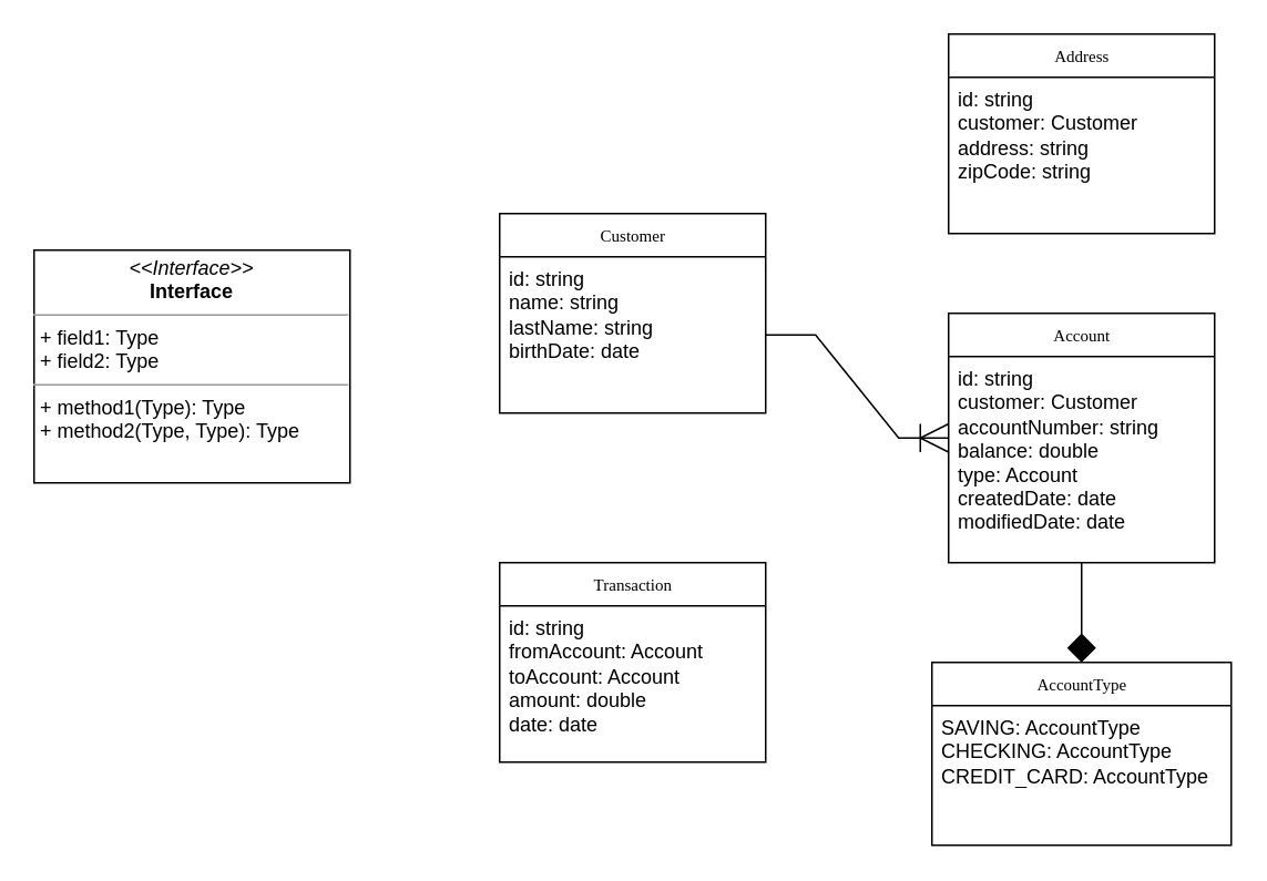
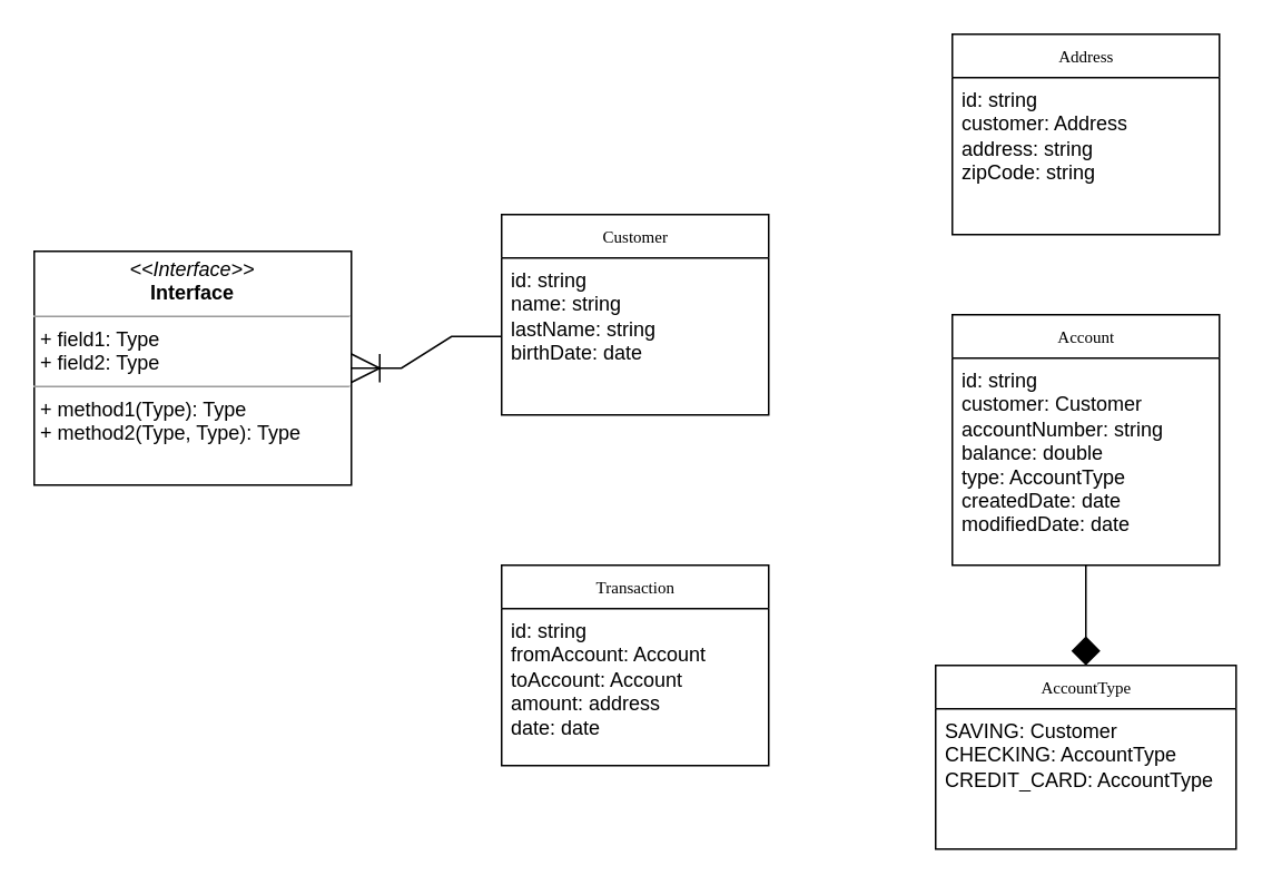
  <mxCell id="0" />
  <mxCell id="1" parent="0" />
  <mxCell id="2" value="Customer" style="swimlane;html=1;fontStyle=0;childLayout=stackLayout;horizontal=1;startSize=26;fillColor=none;horizontalStack=0;resizeParent=1;resizeLast=0;collapsible=1;marginBottom=0;swimlaneFillColor=#ffffff;rounded=0;shadow=0;comic=0;labelBackgroundColor=none;strokeWidth=1;fontFamily=Verdana;fontSize=10;align=center;" parent="1" vertex="1"><mxGeometry x="300" y="128" width="160" height="120" as="geometry"><mxRectangle x="350" y="42" width="90" height="30" as="alternateBounds" /></mxGeometry></mxCell>
  <mxCell id="3" value="&lt;div&gt;id: string&lt;/div&gt;&lt;div&gt;name: string&lt;/div&gt;&lt;div&gt;lastName: string&lt;/div&gt;&lt;div&gt;birthDate: date&lt;br&gt;&lt;/div&gt;" style="text;html=1;strokeColor=none;fillColor=none;align=left;verticalAlign=top;spacingLeft=4;spacingRight=4;whiteSpace=wrap;overflow=hidden;rotatable=0;points=[[0,0.5],[1,0.5]];portConstraint=eastwest;" parent="2" vertex="1"><mxGeometry y="26" width="160" height="94" as="geometry" /></mxCell>
  <mxCell id="4" value="&lt;p style=&quot;margin:0px;margin-top:4px;text-align:center;&quot;&gt;&lt;i&gt;&amp;lt;&amp;lt;Interface&amp;gt;&amp;gt;&lt;/i&gt;&lt;br/&gt;&lt;b&gt;Interface&lt;/b&gt;&lt;/p&gt;&lt;hr size=&quot;1&quot;/&gt;&lt;p style=&quot;margin:0px;margin-left:4px;&quot;&gt;+ field1: Type&lt;br/&gt;+ field2: Type&lt;/p&gt;&lt;hr size=&quot;1&quot;/&gt;&lt;p style=&quot;margin:0px;margin-left:4px;&quot;&gt;+ method1(Type): Type&lt;br/&gt;+ method2(Type, Type): Type&lt;/p&gt;" style="verticalAlign=top;align=left;overflow=fill;fontSize=12;fontFamily=Helvetica;html=1;rounded=0;shadow=0;comic=0;labelBackgroundColor=none;strokeWidth=1" parent="1" vertex="1"><mxGeometry x="20" y="150" width="190" height="140" as="geometry" /></mxCell>
  <mxCell id="5" value="Address" style="swimlane;html=1;fontStyle=0;childLayout=stackLayout;horizontal=1;startSize=26;fillColor=none;horizontalStack=0;resizeParent=1;resizeLast=0;collapsible=1;marginBottom=0;swimlaneFillColor=#ffffff;rounded=0;shadow=0;comic=0;labelBackgroundColor=none;strokeWidth=1;fontFamily=Verdana;fontSize=10;align=center;" vertex="1" parent="1"><mxGeometry x="570" y="20" width="160" height="120" as="geometry"><mxRectangle x="350" y="42" width="90" height="30" as="alternateBounds" /></mxGeometry></mxCell>
- <mxCell id="6" value="&lt;div&gt;id: string&lt;/div&gt;&lt;div&gt;customer: Customer&lt;/div&gt;&lt;div&gt;address: string&lt;/div&gt;&lt;div&gt;zipCode: string&lt;br&gt;&lt;/div&gt;" style="text;html=1;strokeColor=none;fillColor=none;align=left;verticalAlign=top;spacingLeft=4;spacingRight=4;whiteSpace=wrap;overflow=hidden;rotatable=0;points=[[0,0.5],[1,0.5]];portConstraint=eastwest;" vertex="1" parent="5"><mxGeometry y="26" width="160" height="94" as="geometry" /></mxCell>
+ <mxCell id="6" value="&lt;div&gt;id: string&lt;/div&gt;&lt;div&gt;customer: Address&lt;/div&gt;&lt;div&gt;address: string&lt;/div&gt;&lt;div&gt;zipCode: string&lt;br&gt;&lt;/div&gt;" style="text;html=1;strokeColor=none;fillColor=none;align=left;verticalAlign=top;spacingLeft=4;spacingRight=4;whiteSpace=wrap;overflow=hidden;rotatable=0;points=[[0,0.5],[1,0.5]];portConstraint=eastwest;" vertex="1" parent="5"><mxGeometry y="26" width="160" height="94" as="geometry" /></mxCell>
  <mxCell id="7" style="edgeStyle=orthogonalEdgeStyle;rounded=0;orthogonalLoop=1;jettySize=auto;html=1;endSize=15;endArrow=diamond;" edge="1" parent="1" source="8" target="11"><mxGeometry relative="1" as="geometry" /></mxCell>
  <mxCell id="8" value="Account" style="swimlane;html=1;fontStyle=0;childLayout=stackLayout;horizontal=1;startSize=26;fillColor=none;horizontalStack=0;resizeParent=1;resizeLast=0;collapsible=1;marginBottom=0;swimlaneFillColor=#ffffff;rounded=0;shadow=0;comic=0;labelBackgroundColor=none;strokeWidth=1;fontFamily=Verdana;fontSize=10;align=center;" vertex="1" parent="1"><mxGeometry x="570" y="188" width="160" height="150" as="geometry"><mxRectangle x="350" y="42" width="90" height="30" as="alternateBounds" /></mxGeometry></mxCell>
- <mxCell id="9" value="&lt;div&gt;id: string&lt;/div&gt;&lt;div&gt;customer: Customer&lt;/div&gt;&lt;div&gt;accountNumber: string&lt;/div&gt;&lt;div&gt;balance: double&lt;/div&gt;&lt;div&gt;type: Account&lt;/div&gt;&lt;div&gt;createdDate: date&lt;/div&gt;&lt;div&gt;modifiedDate: date&lt;br&gt;&lt;/div&gt;" style="text;html=1;strokeColor=none;fillColor=none;align=left;verticalAlign=top;spacingLeft=4;spacingRight=4;whiteSpace=wrap;overflow=hidden;rotatable=0;points=[[0,0.5],[1,0.5]];portConstraint=eastwest;" vertex="1" parent="8"><mxGeometry y="26" width="160" height="124" as="geometry" /></mxCell>
- <mxCell id="10" value="" style="edgeStyle=entityRelationEdgeStyle;fontSize=12;html=1;endArrow=ERoneToMany;rounded=0;endSize=15;" edge="1" parent="1" source="3" target="8"><mxGeometry width="100" height="100" relative="1" as="geometry"><mxPoint x="480" y="128" as="sourcePoint" /><mxPoint x="580" y="128" as="targetPoint" /></mxGeometry></mxCell>
+ <mxCell id="9" value="&lt;div&gt;id: string&lt;/div&gt;&lt;div&gt;customer: Customer&lt;/div&gt;&lt;div&gt;accountNumber: string&lt;/div&gt;&lt;div&gt;balance: double&lt;/div&gt;&lt;div&gt;type: AccountType&lt;/div&gt;&lt;div&gt;createdDate: date&lt;/div&gt;&lt;div&gt;modifiedDate: date&lt;br&gt;&lt;/div&gt;" style="text;html=1;strokeColor=none;fillColor=none;align=left;verticalAlign=top;spacingLeft=4;spacingRight=4;whiteSpace=wrap;overflow=hidden;rotatable=0;points=[[0,0.5],[1,0.5]];portConstraint=eastwest;" vertex="1" parent="8"><mxGeometry y="26" width="160" height="124" as="geometry" /></mxCell>
+ <mxCell id="10" value="" style="edgeStyle=entityRelationEdgeStyle;fontSize=12;html=1;endArrow=ERoneToMany;rounded=0;endSize=15;" edge="1" parent="1" source="3" target="4"><mxGeometry width="100" height="100" relative="1" as="geometry"><mxPoint x="480" y="128" as="sourcePoint" /><mxPoint x="580" y="128" as="targetPoint" /></mxGeometry></mxCell>
  <mxCell id="11" value="AccountType" style="swimlane;html=1;fontStyle=0;childLayout=stackLayout;horizontal=1;startSize=26;fillColor=none;horizontalStack=0;resizeParent=1;resizeLast=0;collapsible=1;marginBottom=0;swimlaneFillColor=#ffffff;rounded=0;shadow=0;comic=0;labelBackgroundColor=none;strokeWidth=1;fontFamily=Verdana;fontSize=10;align=center;" vertex="1" parent="1"><mxGeometry x="560" y="398" width="180" height="110" as="geometry"><mxRectangle x="350" y="42" width="90" height="30" as="alternateBounds" /></mxGeometry></mxCell>
- <mxCell id="12" value="&lt;div&gt;SAVING: AccountType&lt;br&gt;&lt;/div&gt;&lt;div&gt;CHECKING: AccountType&lt;/div&gt;&lt;div&gt;CREDIT_CARD: AccountType&lt;br&gt;&lt;/div&gt;" style="text;html=1;strokeColor=none;fillColor=none;align=left;verticalAlign=top;spacingLeft=4;spacingRight=4;whiteSpace=wrap;overflow=hidden;rotatable=0;points=[[0,0.5],[1,0.5]];portConstraint=eastwest;" vertex="1" parent="11"><mxGeometry y="26" width="180" height="84" as="geometry" /></mxCell>
+ <mxCell id="12" value="&lt;div&gt;SAVING: Customer&lt;br&gt;&lt;/div&gt;&lt;div&gt;CHECKING: AccountType&lt;/div&gt;&lt;div&gt;CREDIT_CARD: AccountType&lt;br&gt;&lt;/div&gt;" style="text;html=1;strokeColor=none;fillColor=none;align=left;verticalAlign=top;spacingLeft=4;spacingRight=4;whiteSpace=wrap;overflow=hidden;rotatable=0;points=[[0,0.5],[1,0.5]];portConstraint=eastwest;" vertex="1" parent="11"><mxGeometry y="26" width="180" height="84" as="geometry" /></mxCell>
  <mxCell id="13" value="Transaction" style="swimlane;html=1;fontStyle=0;childLayout=stackLayout;horizontal=1;startSize=26;fillColor=none;horizontalStack=0;resizeParent=1;resizeLast=0;collapsible=1;marginBottom=0;swimlaneFillColor=#ffffff;rounded=0;shadow=0;comic=0;labelBackgroundColor=none;strokeWidth=1;fontFamily=Verdana;fontSize=10;align=center;" vertex="1" parent="1"><mxGeometry x="300" y="338" width="160" height="120" as="geometry"><mxRectangle x="350" y="42" width="90" height="30" as="alternateBounds" /></mxGeometry></mxCell>
- <mxCell id="14" value="&lt;div&gt;id: string&lt;/div&gt;&lt;div&gt;fromAccount: Account&lt;/div&gt;&lt;div&gt;toAccount: Account&lt;/div&gt;&lt;div&gt;amount: double&lt;/div&gt;&lt;div&gt;date: date&lt;br&gt;&lt;/div&gt;" style="text;html=1;strokeColor=none;fillColor=none;align=left;verticalAlign=top;spacingLeft=4;spacingRight=4;whiteSpace=wrap;overflow=hidden;rotatable=0;points=[[0,0.5],[1,0.5]];portConstraint=eastwest;" vertex="1" parent="13"><mxGeometry y="26" width="160" height="94" as="geometry" /></mxCell>
+ <mxCell id="14" value="&lt;div&gt;id: string&lt;/div&gt;&lt;div&gt;fromAccount: Account&lt;/div&gt;&lt;div&gt;toAccount: Account&lt;/div&gt;&lt;div&gt;amount: address&lt;/div&gt;&lt;div&gt;date: date&lt;br&gt;&lt;/div&gt;" style="text;html=1;strokeColor=none;fillColor=none;align=left;verticalAlign=top;spacingLeft=4;spacingRight=4;whiteSpace=wrap;overflow=hidden;rotatable=0;points=[[0,0.5],[1,0.5]];portConstraint=eastwest;" vertex="1" parent="13"><mxGeometry y="26" width="160" height="94" as="geometry" /></mxCell>
